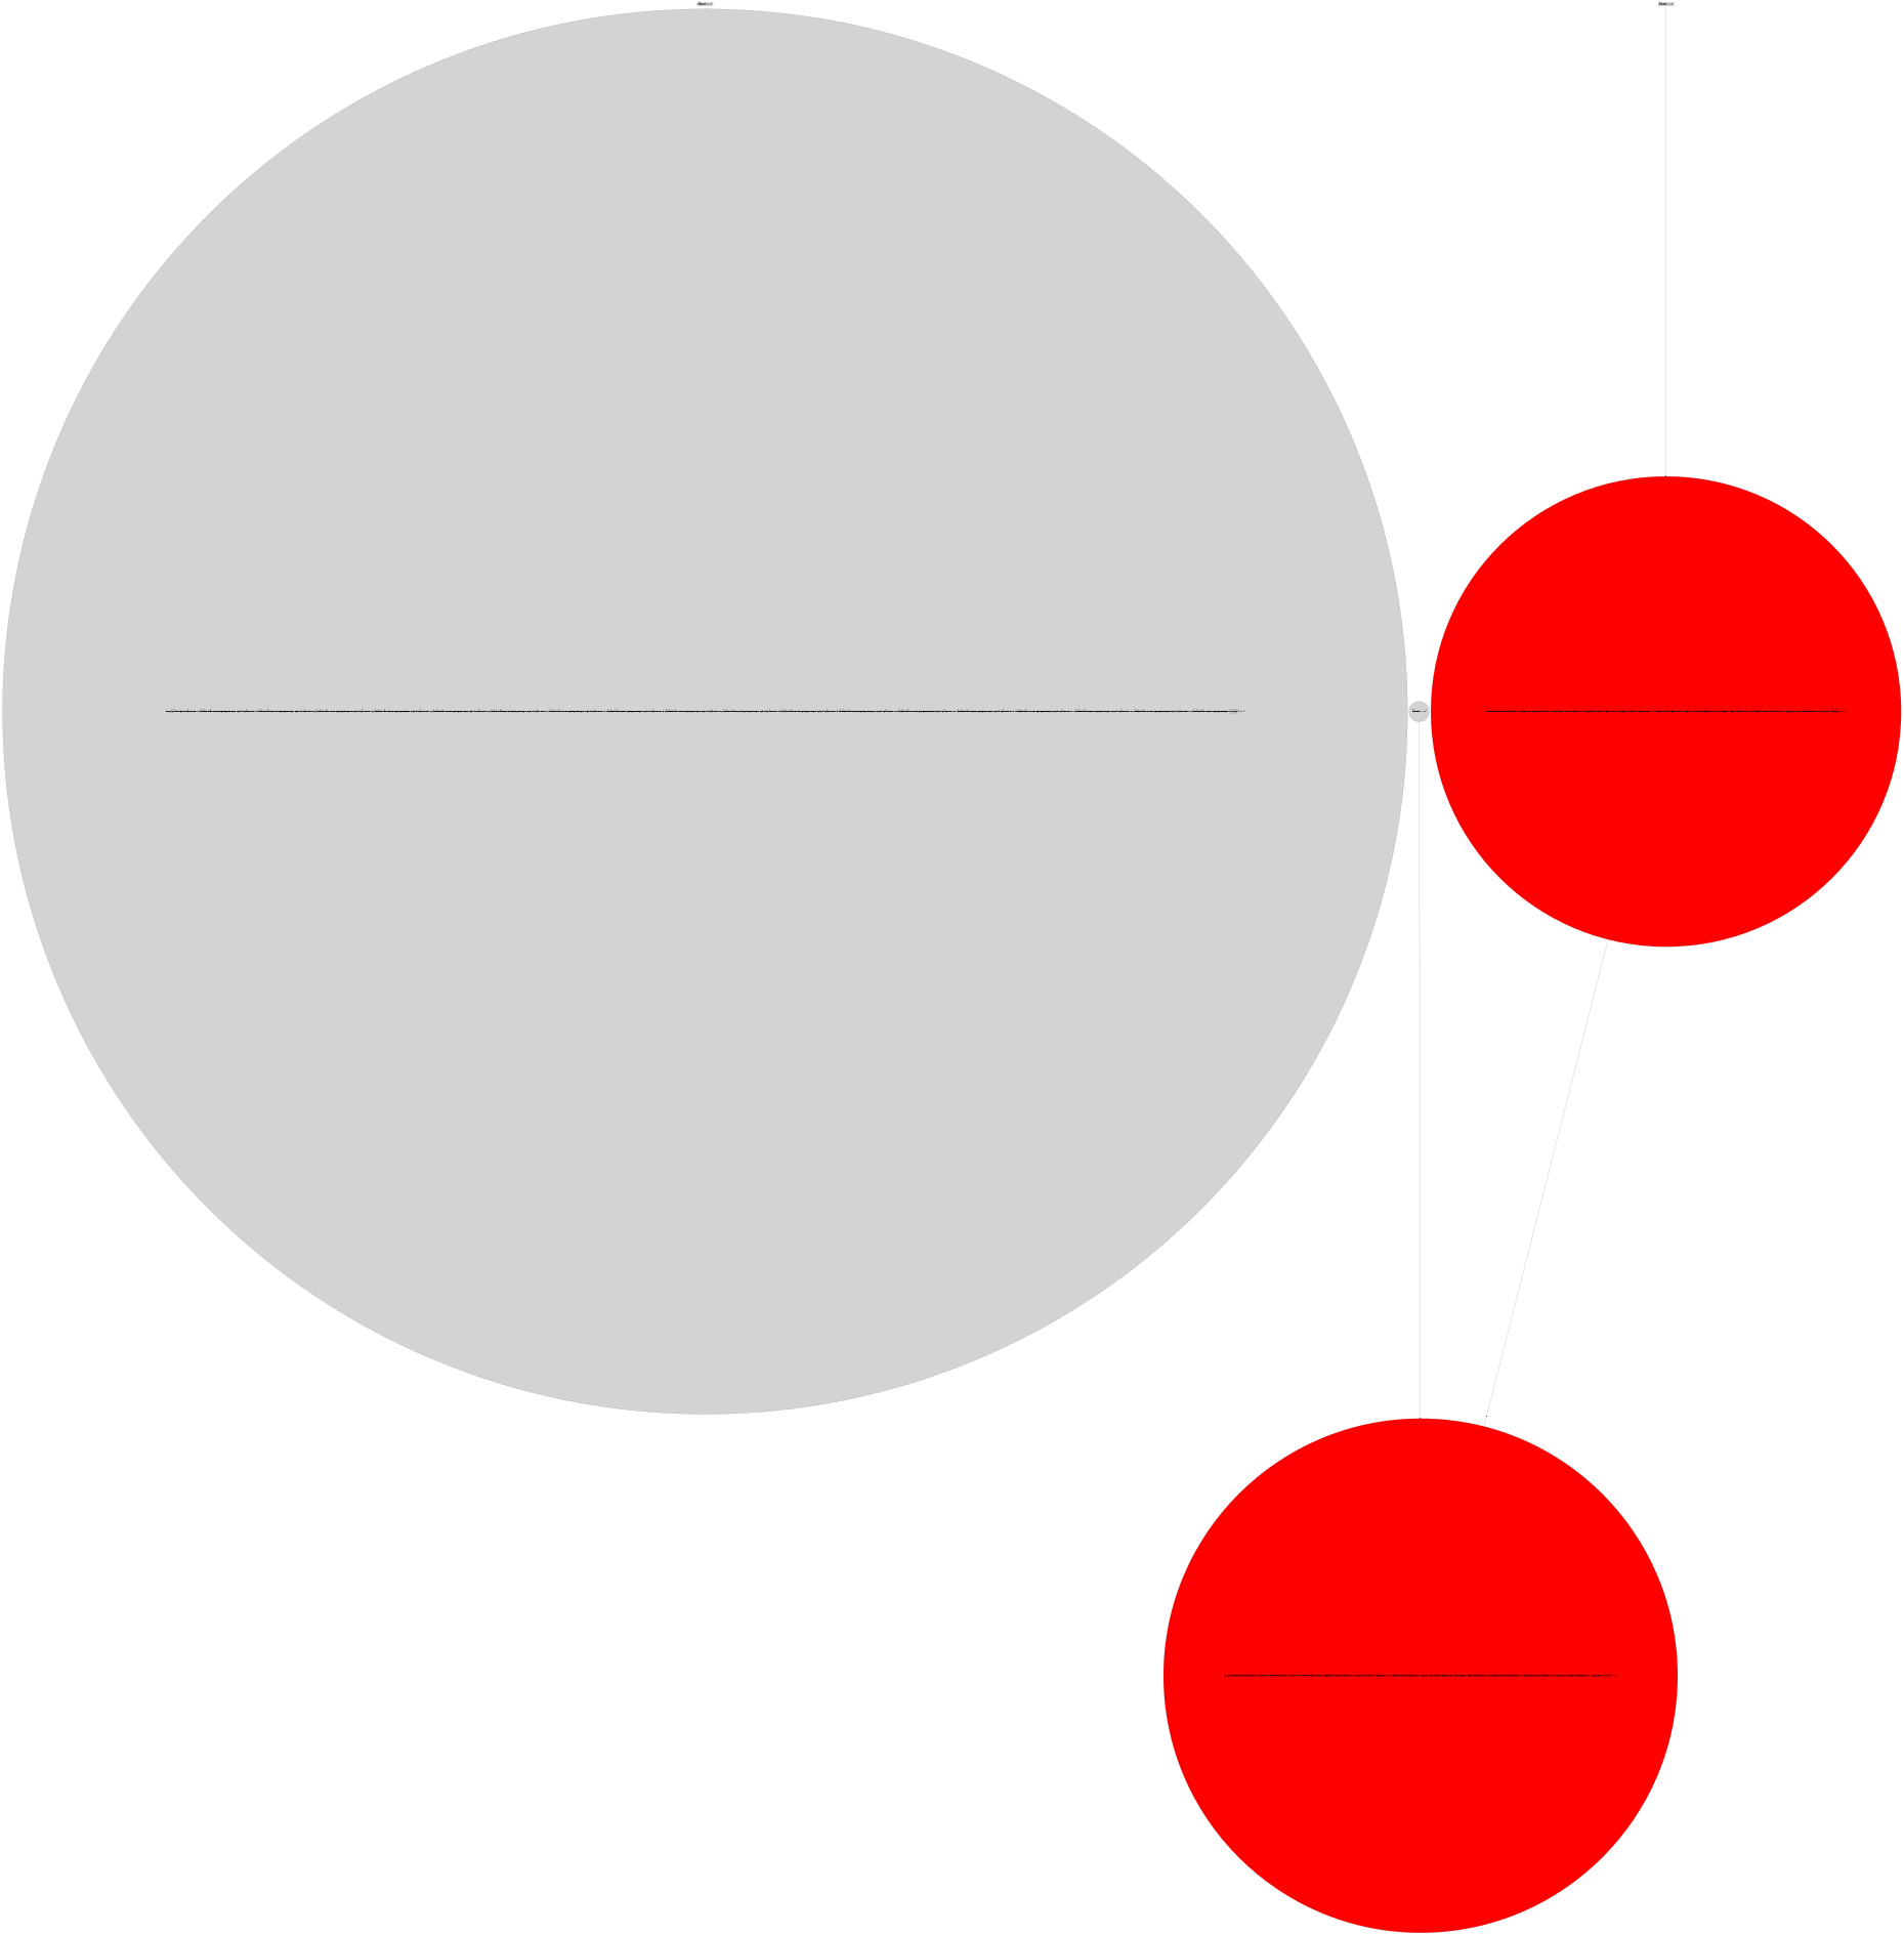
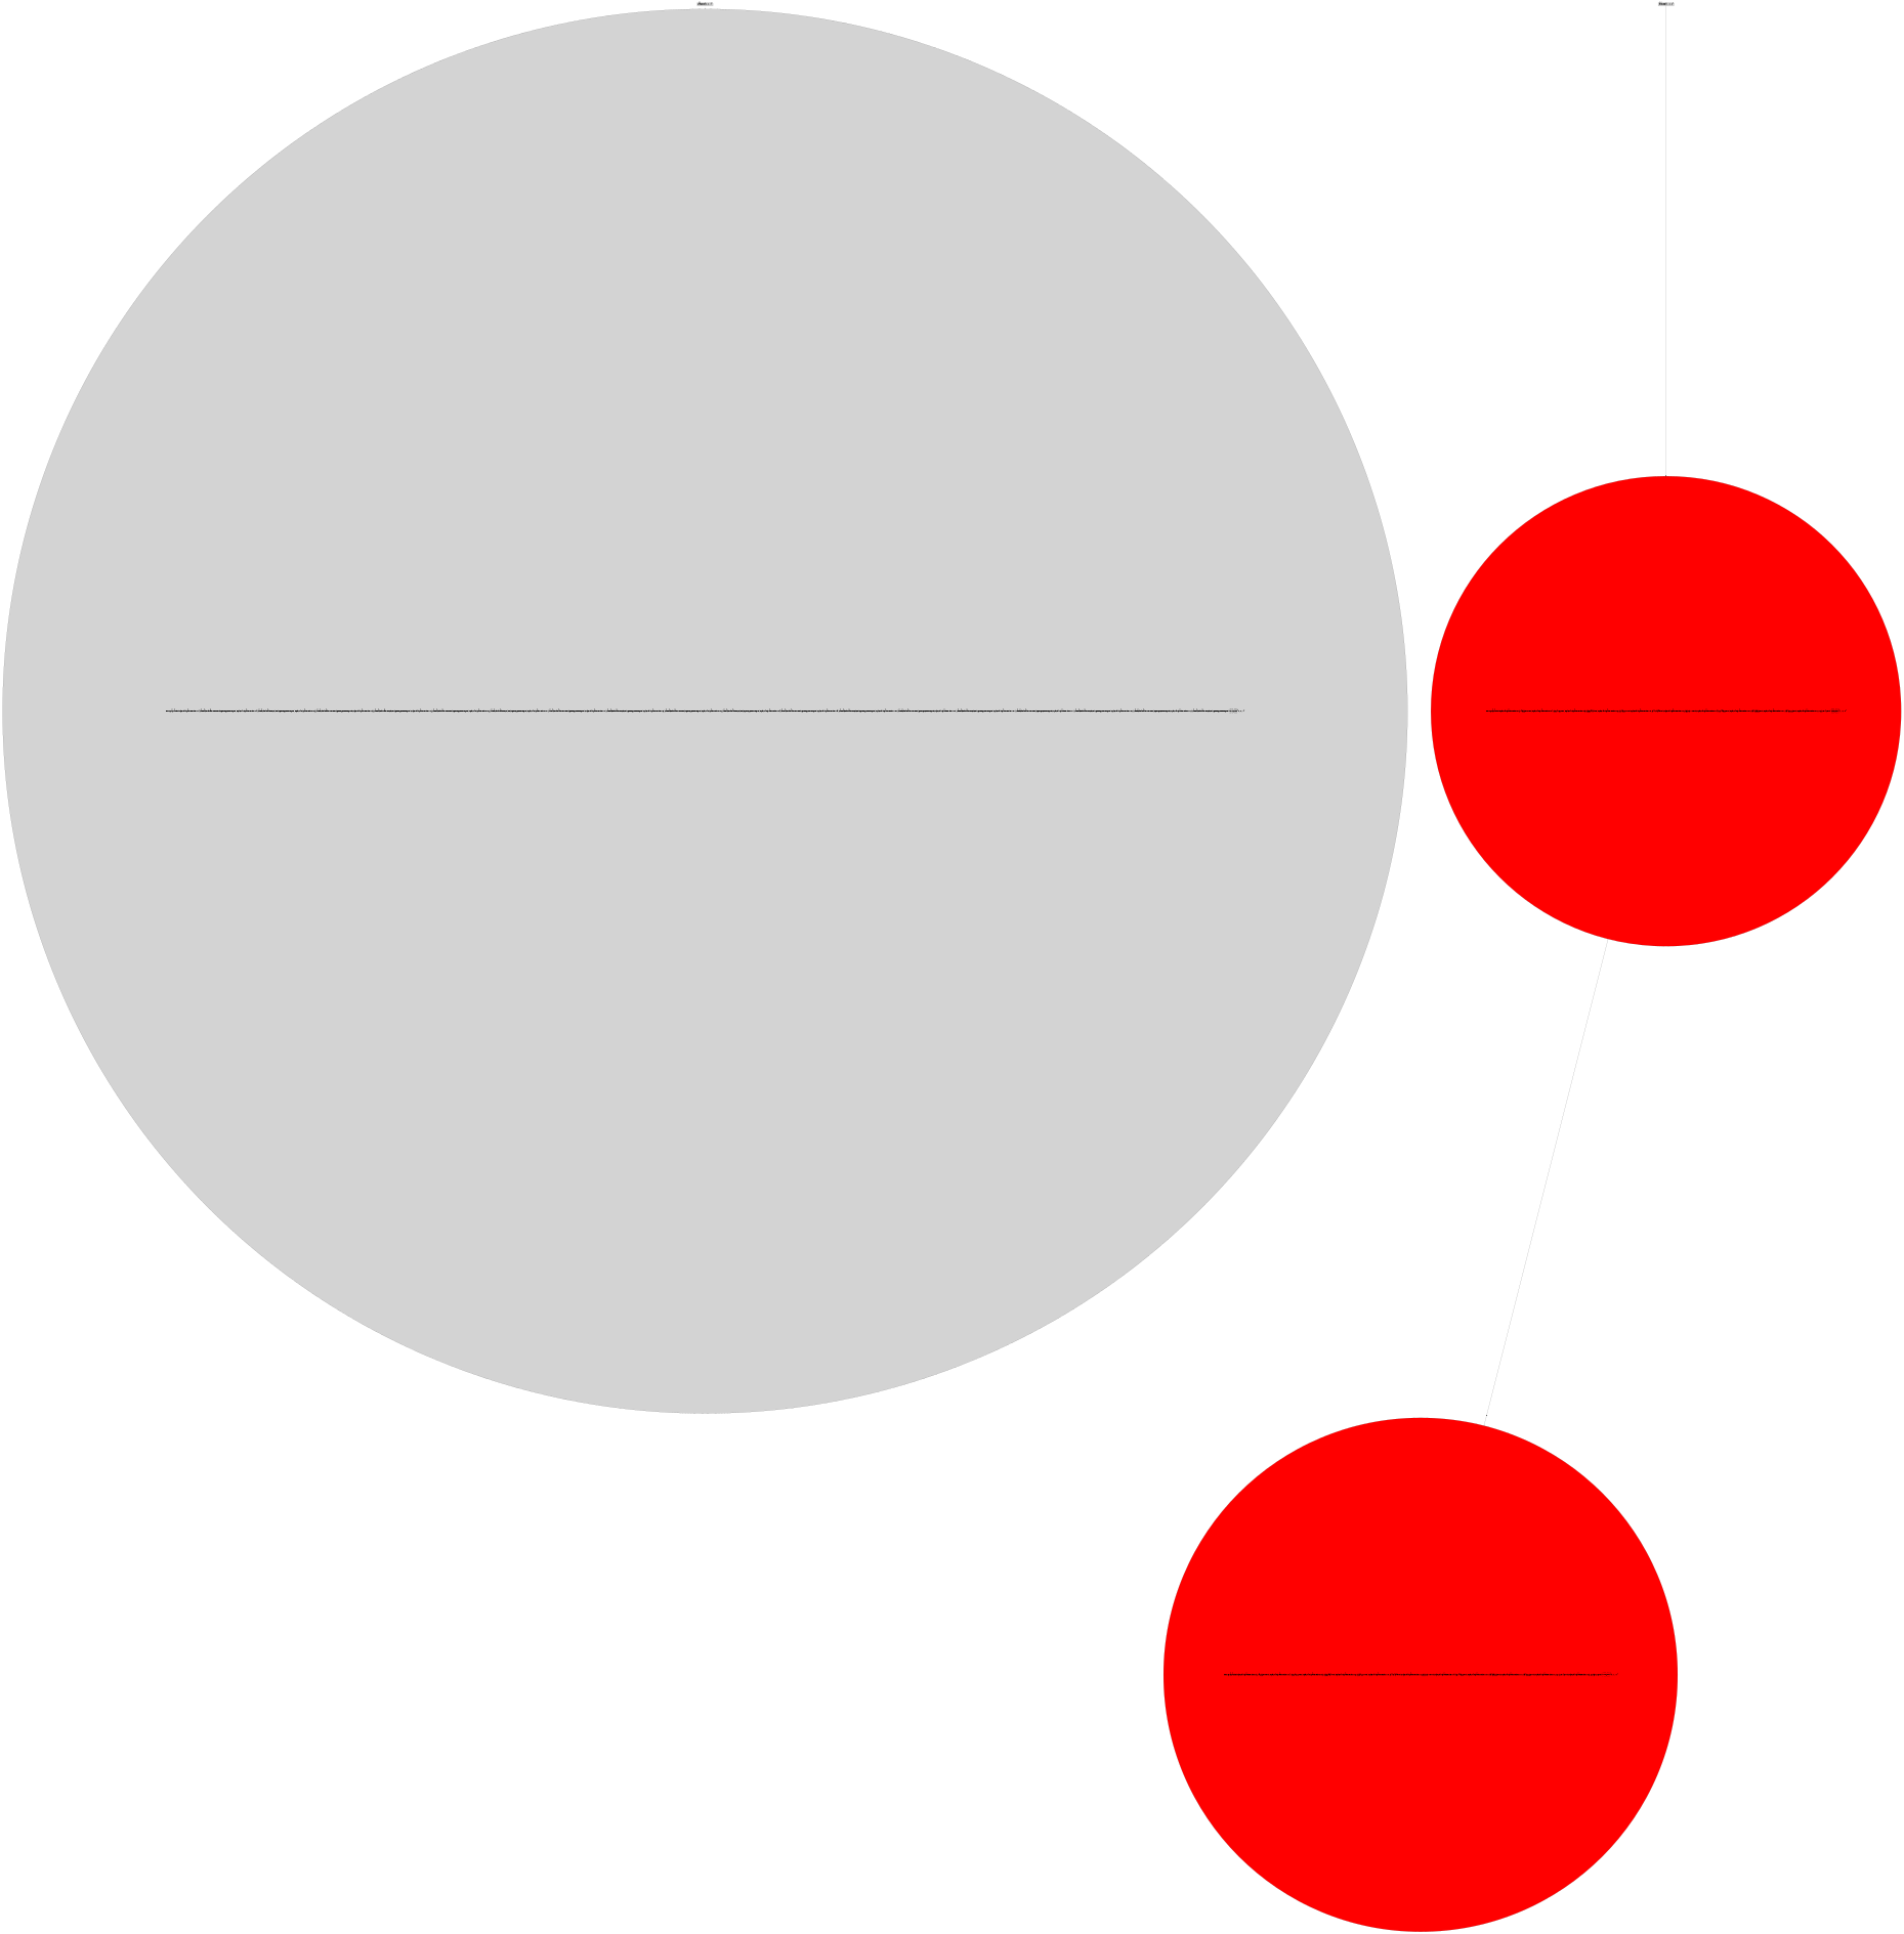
  digraph {
    node [fillcolor=lightgray shape=circle style=filled]
    edge [style=solid arrowhead=odot]
    n1 [label="parameters['0', '0', '1']" shape=note]
    n2 [label="return Arrays.asList(Tuple2.of(MigrationVersion.v1_4,StateBackendLoader.MEMORY_STATE_BACKEND_NAME),Tuple2.of(MigrationVersion.v1_4,StateBackendLoader.ROCKSDB_STATE_BACKEND_NAME),Tuple2.of(MigrationVersion.v1_5,StateBackendLoader.MEMORY_STATE_BACKEND_NAME),Tuple2.of(MigrationVersion.v1_5,StateBackendLoader.ROCKSDB_STATE_BACKEND_NAME),Tuple2.of(MigrationVersion.v1_6,StateBackendLoader.MEMORY_STATE_BACKEND_NAME),Tuple2.of(MigrationVersion.v1_6,StateBackendLoader.ROCKSDB_STATE_BACKEND_NAME),Tuple2.of(MigrationVersion.v1_7,StateBackendLoader.MEMORY_STATE_BACKEND_NAME),Tuple2.of(MigrationVersion.v1_7,StateBackendLoader.ROCKSDB_STATE_BACKEND_NAME),Tuple2.of(MigrationVersion.v1_8,StateBackendLoader.MEMORY_STATE_BACKEND_NAME),Tuple2.of(MigrationVersion.v1_8,StateBackendLoader.ROCKSDB_STATE_BACKEND_NAME),Tuple2.of(MigrationVersion.v1_9,StateBackendLoader.MEMORY_STATE_BACKEND_NAME),Tuple2.of(MigrationVersion.v1_9,StateBackendLoader.ROCKSDB_STATE_BACKEND_NAME),Tuple2.of(MigrationVersion.v1_10,StateBackendLoader.MEMORY_STATE_BACKEND_NAME),Tuple2.of(MigrationVersion.v1_10,StateBackendLoader.ROCKSDB_STATE_BACKEND_NAME),Tuple2.of(MigrationVersion.v1_11,StateBackendLoader.MEMORY_STATE_BACKEND_NAME),Tuple2.of(MigrationVersion.v1_11,StateBackendLoader.ROCKSDB_STATE_BACKEND_NAME),Tuple2.of(MigrationVersion.v1_12,StateBackendLoader.MEMORY_STATE_BACKEND_NAME),Tuple2.of(MigrationVersion.v1_12,StateBackendLoader.ROCKSDB_STATE_BACKEND_NAME))@@@3@@@['0', '0', '1']"]
-   n3 [label="parameters['0', '1', '0']"]
    n4 [fillcolor=red label="return Arrays.asList(Tuple2.of(MigrationVersion.v1_3,1496532000000L),Tuple2.of(MigrationVersion.v1_4,1516897628000L),Tuple2.of(MigrationVersion.v1_5,1533639934000L),Tuple2.of(MigrationVersion.v1_6,1534696817000L),Tuple2.of(MigrationVersion.v1_7,1544024599000L),Tuple2.of(MigrationVersion.v1_8,1555215710000L),Tuple2.of(MigrationVersion.v1_9,1567499868000L),Tuple2.of(MigrationVersion.v1_10,1594559333000L),Tuple2.of(MigrationVersion.v1_11,1594561663000L),Tuple2.of(MigrationVersion.v1_12,1613720148000L),Tuple2.of(MigrationVersion.v1_13,1627550216000L))@@@3@@@['0', '1', '0']"]
    n5 [label="parameters['1', '0', '0']" shape=note]
    n6 [fillcolor=red label="return Arrays.asList(Tuple2.of(MigrationVersion.v1_3,1496532000000L),Tuple2.of(MigrationVersion.v1_4,1516897628000L),Tuple2.of(MigrationVersion.v1_5,1533639934000L),Tuple2.of(MigrationVersion.v1_6,1534696817000L),Tuple2.of(MigrationVersion.v1_7,1544024599000L),Tuple2.of(MigrationVersion.v1_8,1555215710000L),Tuple2.of(MigrationVersion.v1_9,1567499868000L),Tuple2.of(MigrationVersion.v1_10,1594559333000L),Tuple2.of(MigrationVersion.v1_11,1594561663000L),Tuple2.of(MigrationVersion.v1_12,1613720148000L))@@@3@@@['1', '0', '0']"]
    n1 -> n2 [style=dotted]
-   n3 -> n4 [arrowhead=box]
    n5 -> n6 [arrowhead=box]
    n6 -> n4 [label=0]
  }
